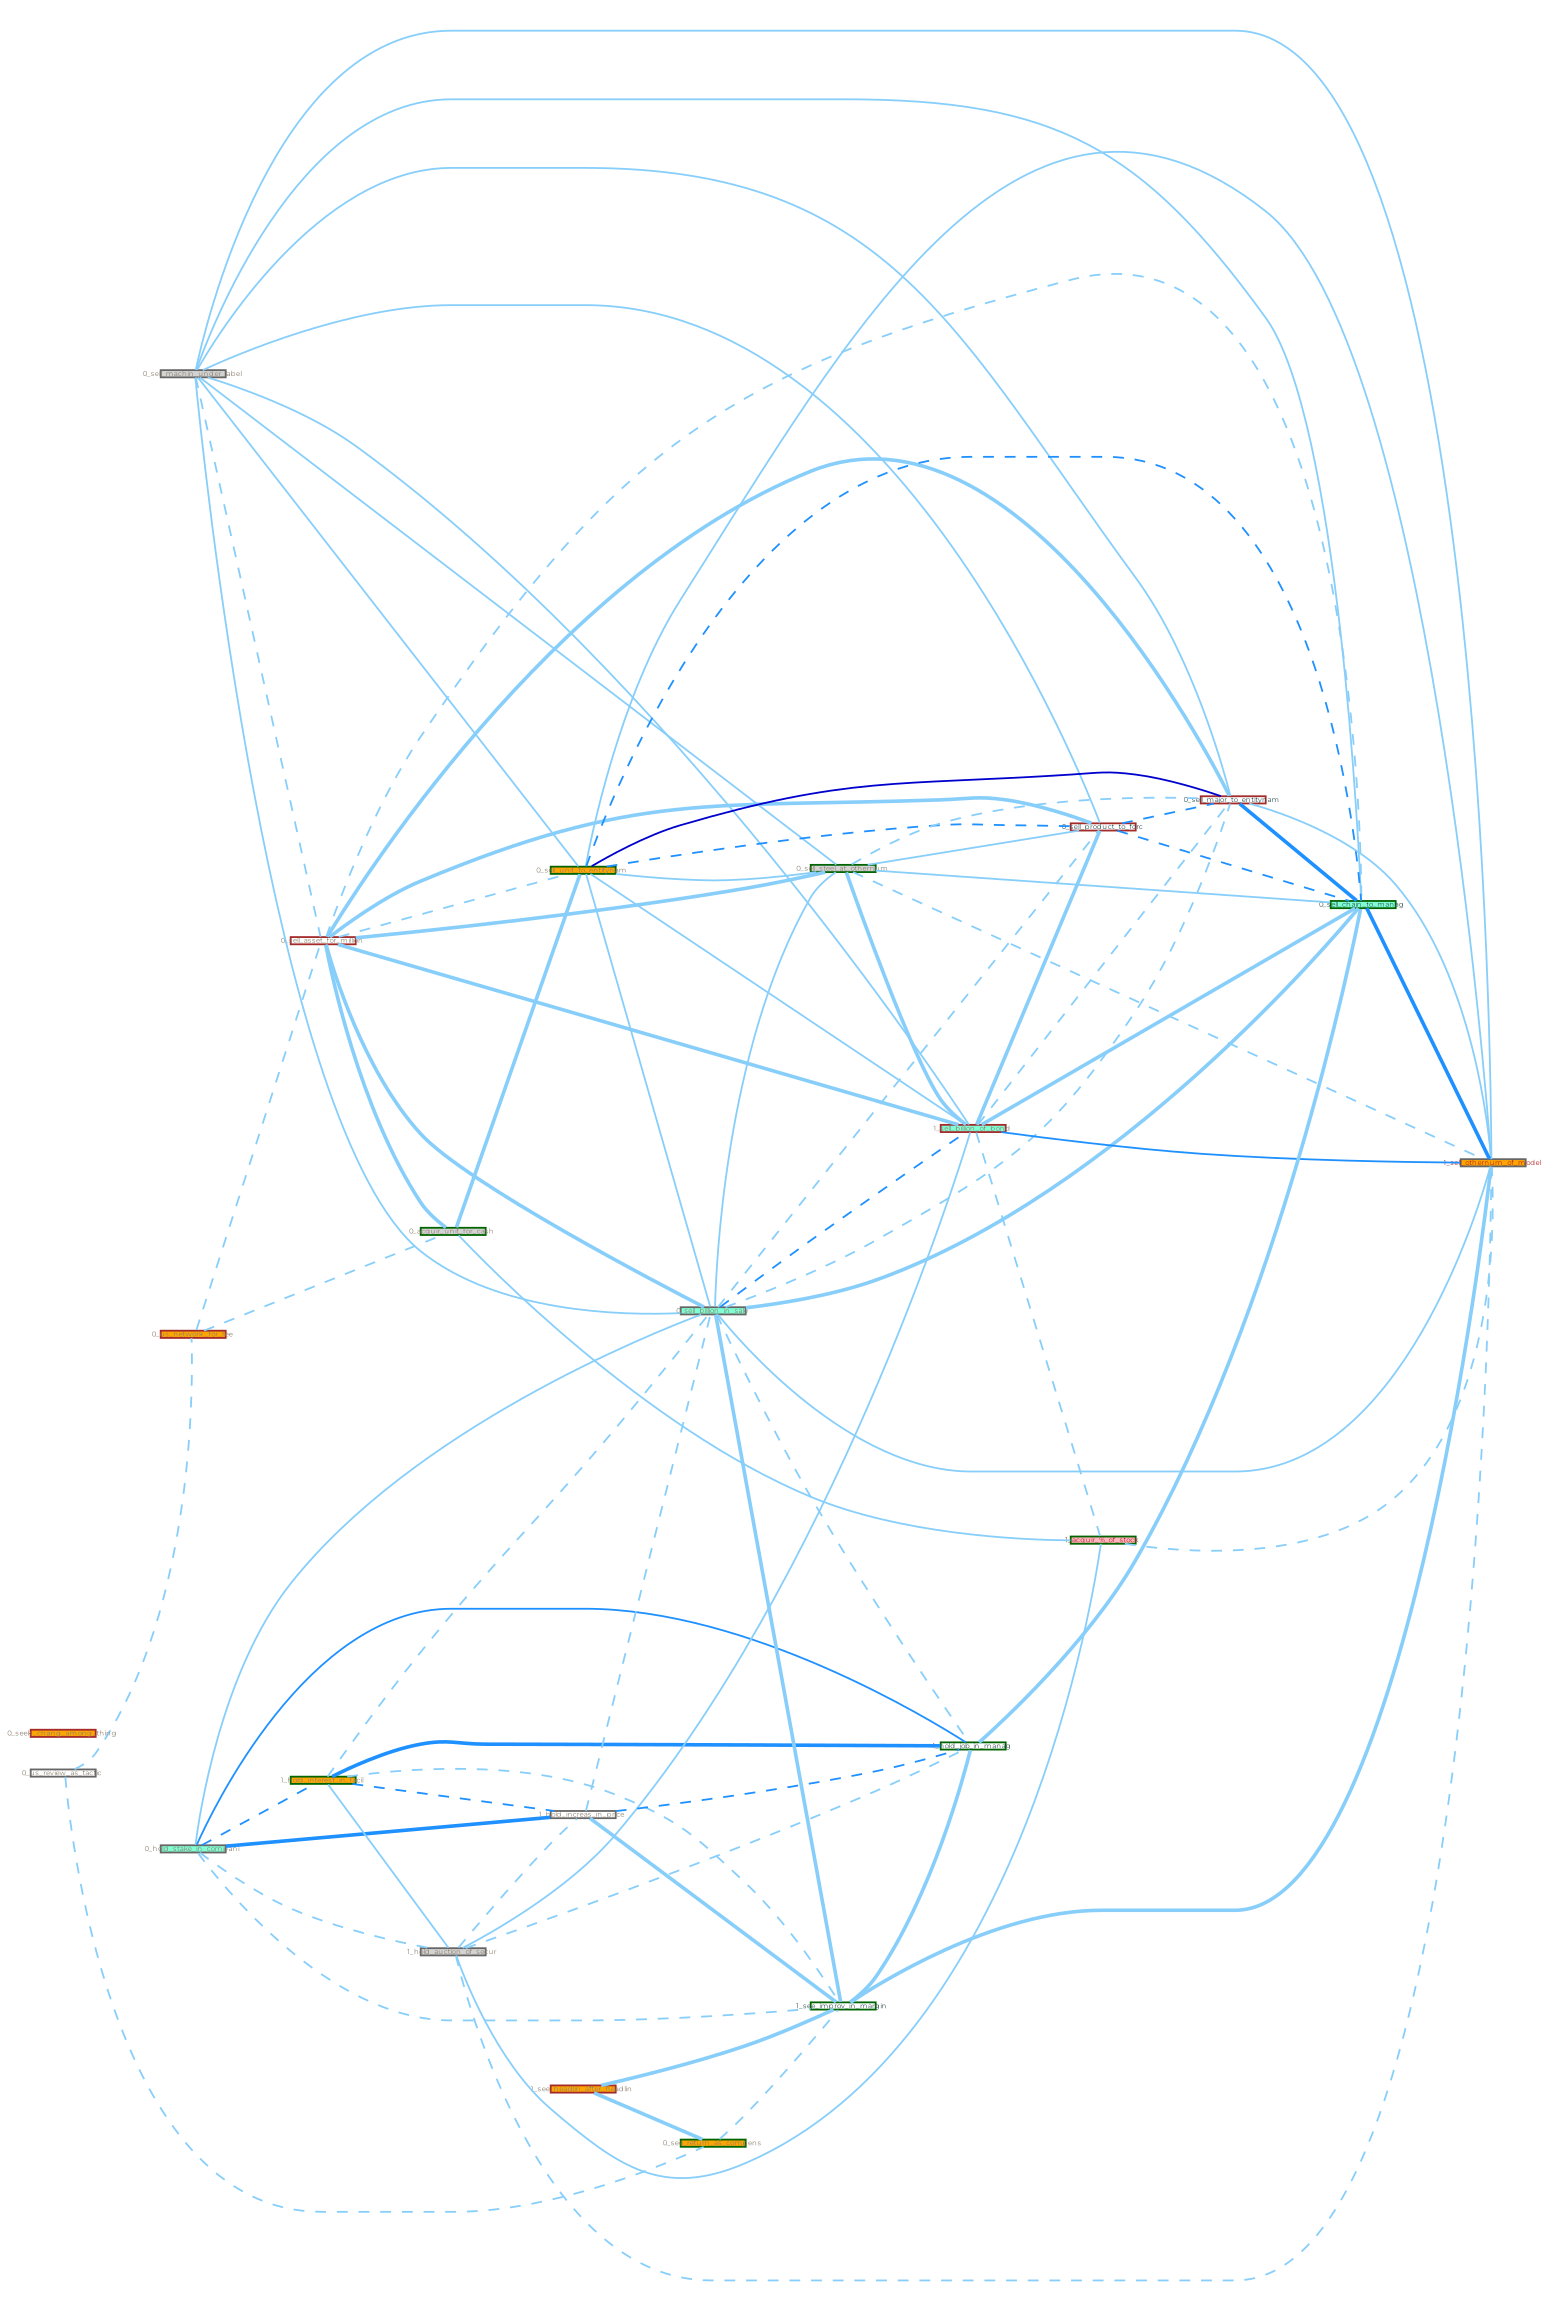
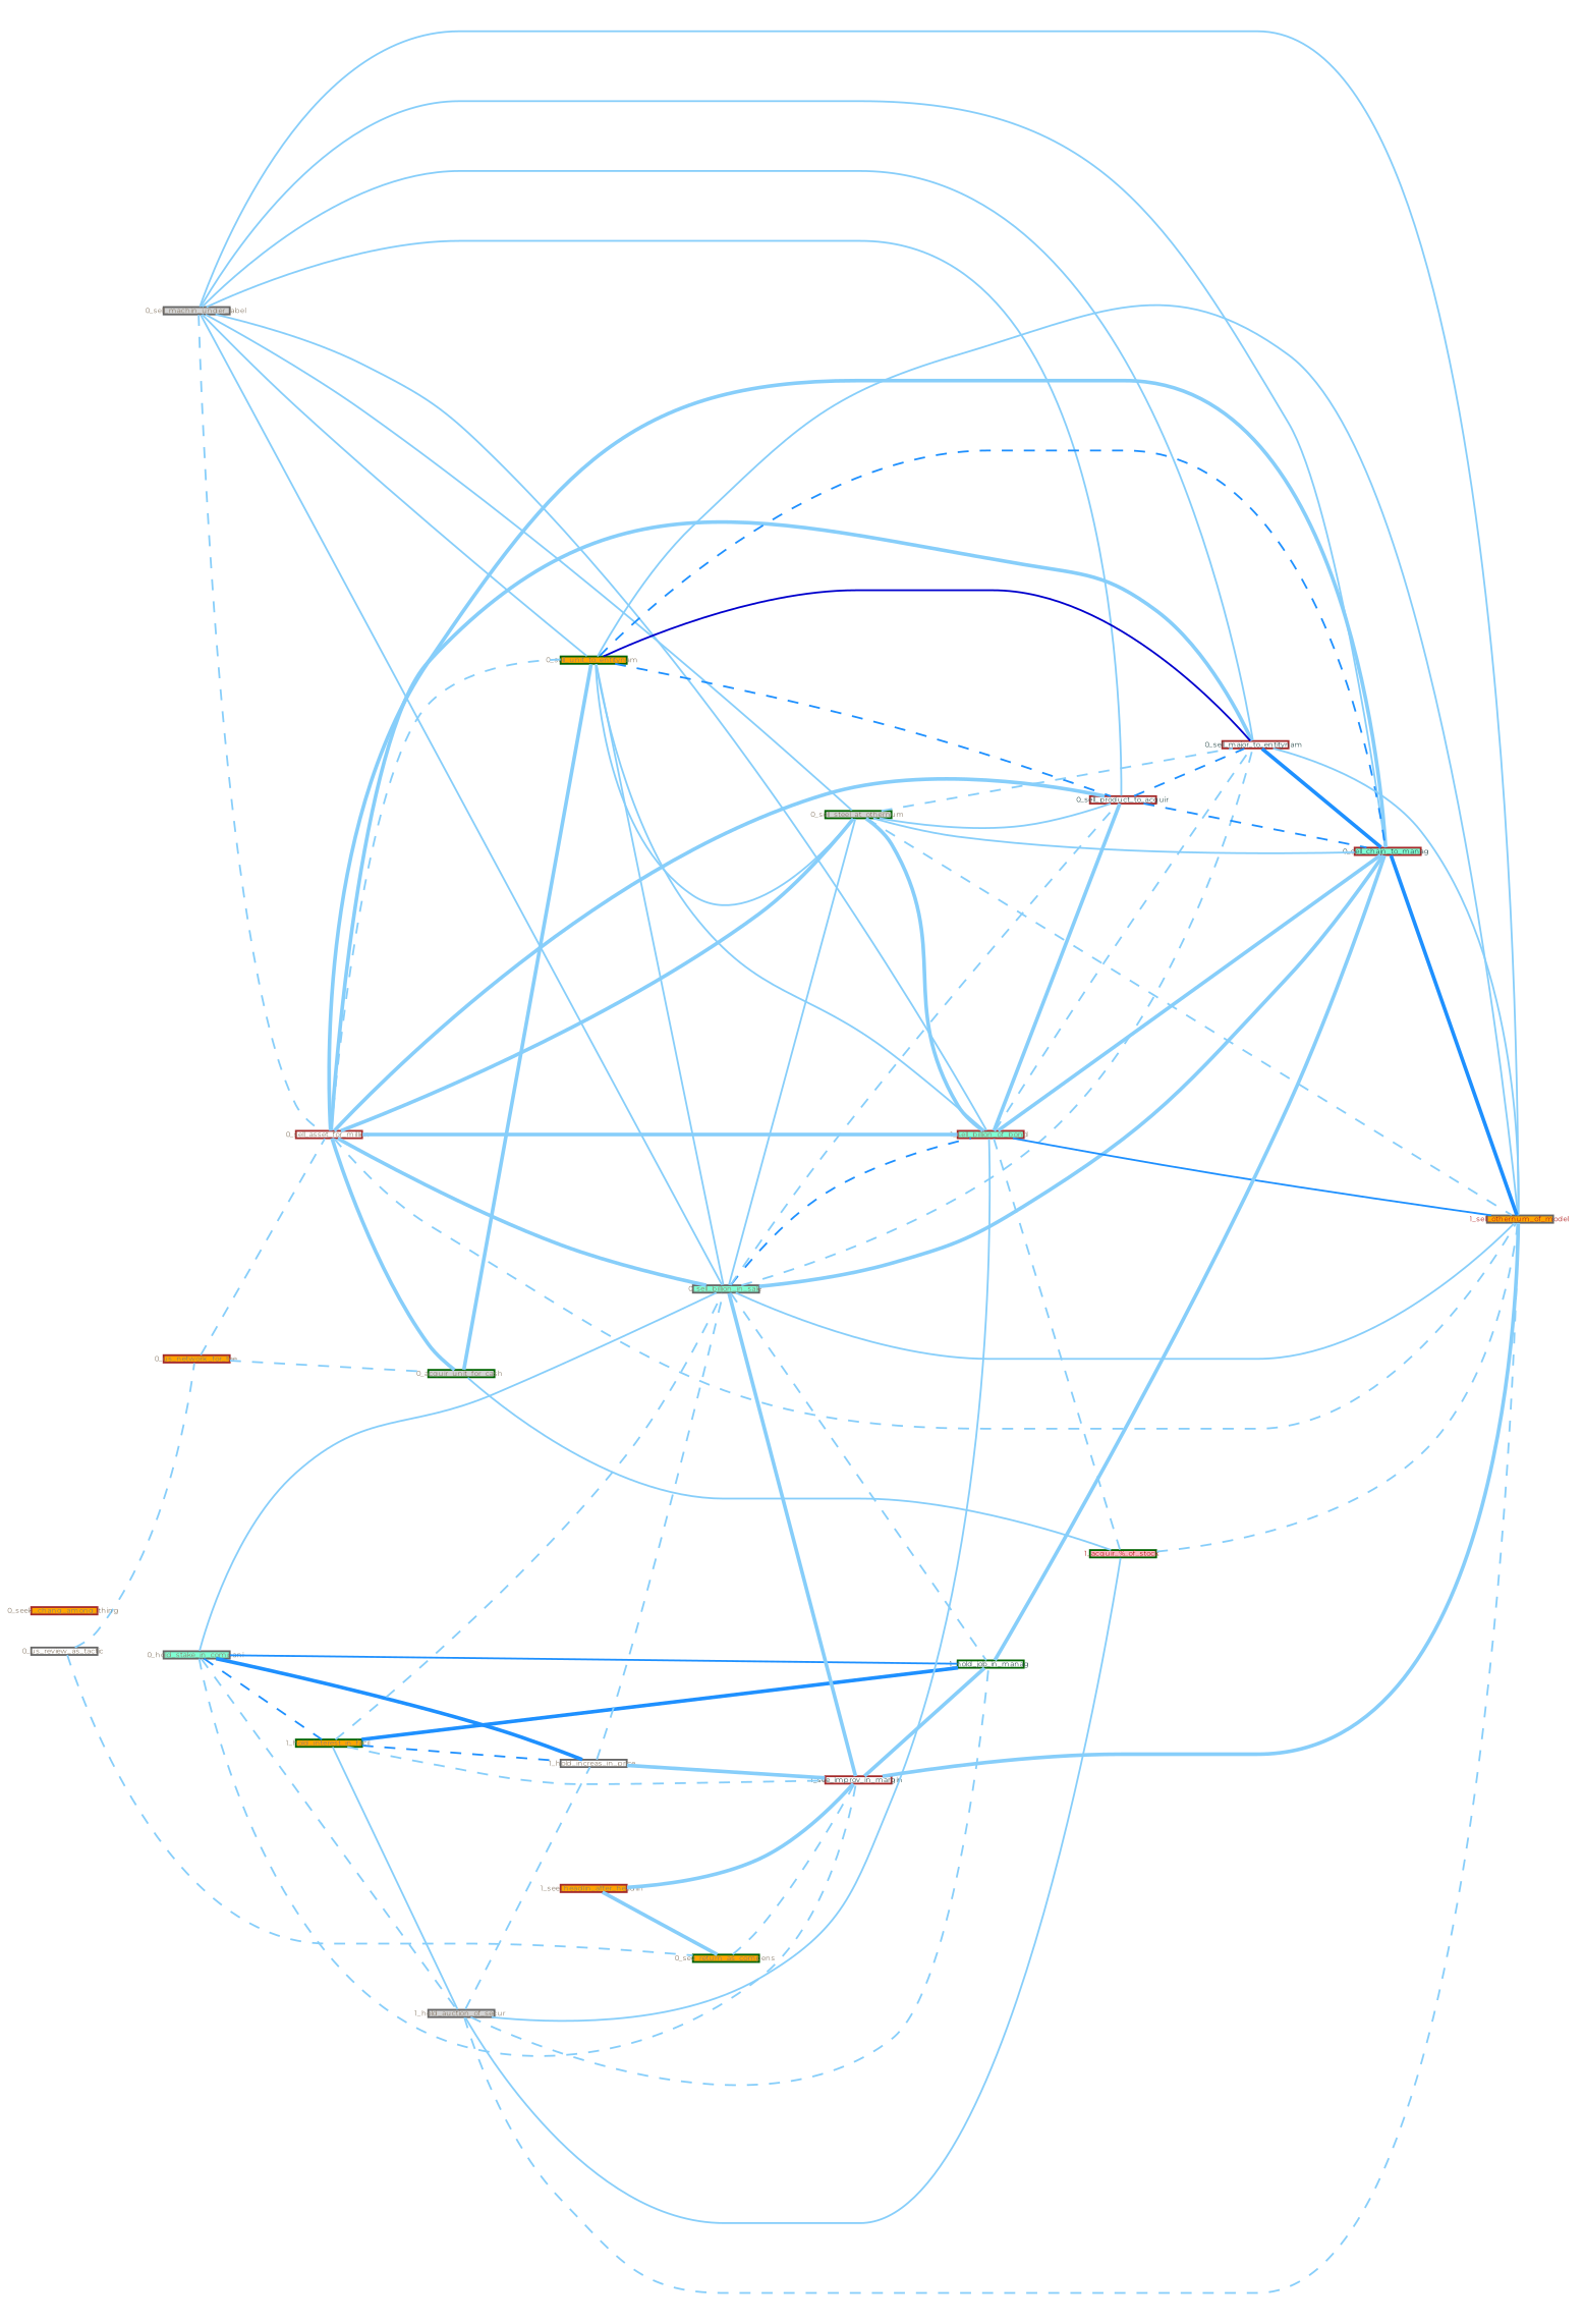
  graph {
    fontname=Montserrat
    rankdir=LR
    node [color=darkgreen fillcolor=orange fixedsize=true fontcolor="#8b7d6b" fontname=Montserrat fontsize=4 shape=polygon style=filled]
    edge [color="#87cefa" fontname=Montserrat style=dashed w=1]
    "0_sell_machin_under_label " [color=gray40 fillcolor=lightgrey height=.06 width=.5]
    "0_hold_stake_in_compani " [color=gray40 fillcolor=aquamarine height=.06 width=.5]
    "1_hold_interest_in_facil " [height=.06 width=.5]
    "1_see_headlin_after_headlin " [color=brown height=.06 width=.5]
    "0_us_review_as_tactic " [color=gray40 fillcolor=white height=.06 width=.5]
    "0_us_network_for_fee " [color=brown height=.06 width=.5]
    "0_see_return_as_compens " [height=.06 width=.5]
    "0_sell_asset_for_million " [color=brown fillcolor=white height=.06 width=.5]
    "0_acquir_unit_for_cash " [fillcolor=lightgrey height=.06 width=.5]
    "0_sell_unit_to_entitynam " [height=.06 width=.5]
    "1_hold_auction_of_secur " [color=gray40 fillcolor=lightgrey height=.06 width=.5]
    "1_hold_increas_in_price " [color=gray40 fillcolor=white height=.06 width=.5]
    "0_sell_billion_in_sale " [color=gray40 fillcolor=aquamarine height=.06 width=.5]
    "0_sell_steel_at_othernum " [fillcolor=lightgrey height=.06 width=.5]
    "0_seek_chang_among_thing " [color=brown height=.06 width=.5]
    "1_sell_billion_of_bond " [color=brown fillcolor=aquamarine height=.06 width=.5]
    "1_acquir_%_of_stock " [fillcolor=lightpink fontcolor="#b22222" height=.06 width=.5]
    "1_sell_othernum_of_model " [color=gray40 fontcolor="#b22222" height=.06 width=.5]
-   "0_sell_product_to_forc " [color=brown fillcolor=white fontcolor="#2f4f4f" height=.06 width=.5]
+   "0_sell_product_to_forc " [color=brown fillcolor=white fontcolor="#2f4f4f" height=.06 width=.5 label="0_sell_product_to_acquir"]
    "0_sell_major_to_entitynam " [color=brown fillcolor=white fontcolor="#2f4f4f" height=.06 width=.5]
-   "0_sell_chain_to_manag " [fillcolor=aquamarine fontcolor="#2f4f4f" height=.06 width=.5]
-   "1_see_improv_in_margin " [fillcolor=white fontcolor="#2f4f4f" height=.06 width=.5]
+   "0_sell_chain_to_manag " [color=brown fillcolor=aquamarine fontcolor="#2f4f4f" height=.06 width=.5]
+   "1_see_improv_in_margin " [color=brown fillcolor=white fontcolor="#2f4f4f" height=.06 width=.5]
    "1_hold_job_in_manag " [fillcolor=white fontcolor="#2f4f4f" height=.06 width=.5]
    subgraph sub_1 {
      "0_sell_machin_under_label "
      "0_hold_stake_in_compani "
      "1_hold_interest_in_facil "
      "1_see_headlin_after_headlin "
      "0_us_review_as_tactic "
      "0_us_network_for_fee "
      "0_see_return_as_compens "
      "0_sell_asset_for_million "
      "0_acquir_unit_for_cash "
      "0_sell_unit_to_entitynam "
      "1_hold_auction_of_secur "
      "1_hold_increas_in_price "
      "0_sell_billion_in_sale "
      "0_sell_steel_at_othernum "
      "0_seek_chang_among_thing "
      "1_sell_billion_of_bond "
    }
    subgraph sub_2 {
      "1_acquir_%_of_stock "
      "1_sell_othernum_of_model "
    }
    "0_sell_machin_under_label " -- "0_sell_asset_for_million "
    "0_sell_machin_under_label " -- "0_sell_unit_to_entitynam " [style=solid]
    "0_sell_machin_under_label " -- "0_sell_billion_in_sale " [style=solid]
    "0_sell_machin_under_label " -- "0_sell_steel_at_othernum " [style=solid]
    "0_sell_machin_under_label " -- "1_sell_billion_of_bond " [style=solid]
    "0_sell_machin_under_label " -- "1_sell_othernum_of_model " [style=solid]
    "0_sell_machin_under_label " -- "0_sell_product_to_forc " [style=solid]
    "0_sell_machin_under_label " -- "0_sell_major_to_entitynam " [style=solid]
    "0_sell_machin_under_label " -- "0_sell_chain_to_manag " [style=solid]
    "0_hold_stake_in_compani " -- "1_hold_interest_in_facil " [color="#1e90ff" w=2]
    "0_hold_stake_in_compani " -- "1_hold_auction_of_secur "
    "0_hold_stake_in_compani " -- "1_hold_increas_in_price " [color="#1e90ff" style=bold w=2]
    "0_hold_stake_in_compani " -- "0_sell_billion_in_sale " [style=solid]
    "0_hold_stake_in_compani " -- "1_see_improv_in_margin "
    "0_hold_stake_in_compani " -- "1_hold_job_in_manag " [color="#1e90ff" style=solid w=2]
    "1_hold_interest_in_facil " -- "1_hold_auction_of_secur " [style=solid]
    "1_hold_interest_in_facil " -- "1_hold_increas_in_price " [color="#1e90ff" w=2]
    "1_hold_interest_in_facil " -- "0_sell_billion_in_sale "
    "1_hold_interest_in_facil " -- "1_see_improv_in_margin "
    "1_hold_interest_in_facil " -- "1_hold_job_in_manag " [color="#1e90ff" style=bold w=2]
    "1_see_headlin_after_headlin " -- "0_see_return_as_compens " [style=bold]
    "1_see_headlin_after_headlin " -- "1_see_improv_in_margin " [style=bold]
    "0_us_review_as_tactic " -- "0_us_network_for_fee "
    "0_us_review_as_tactic " -- "0_see_return_as_compens "
    "0_us_network_for_fee " -- "0_sell_asset_for_million "
    "0_us_network_for_fee " -- "0_acquir_unit_for_cash "
    "0_see_return_as_compens " -- "1_see_improv_in_margin "
    "0_sell_asset_for_million " -- "0_acquir_unit_for_cash " [style=bold]
    "0_sell_asset_for_million " -- "0_sell_unit_to_entitynam "
    "0_sell_asset_for_million " -- "0_sell_billion_in_sale " [style=bold]
    "0_sell_asset_for_million " -- "0_sell_steel_at_othernum " [style=bold]
    "0_sell_asset_for_million " -- "1_sell_billion_of_bond " [style=bold]
+   "0_sell_asset_for_million " -- "1_sell_othernum_of_model "
    "0_sell_asset_for_million " -- "0_sell_product_to_forc " [style=bold]
    "0_sell_asset_for_million " -- "0_sell_major_to_entitynam " [style=bold]
-   "0_sell_asset_for_million " -- "0_sell_chain_to_manag "
+   "0_sell_asset_for_million " -- "0_sell_chain_to_manag " [style=bold]
    "0_acquir_unit_for_cash " -- "0_sell_unit_to_entitynam " [style=bold]
    "0_acquir_unit_for_cash " -- "1_acquir_%_of_stock " [style=solid]
    "0_sell_unit_to_entitynam " -- "0_sell_billion_in_sale " [style=solid]
    "0_sell_unit_to_entitynam " -- "0_sell_steel_at_othernum " [style=solid]
    "0_sell_unit_to_entitynam " -- "1_sell_billion_of_bond " [style=solid]
    "0_sell_unit_to_entitynam " -- "1_sell_othernum_of_model " [style=solid]
    "0_sell_unit_to_entitynam " -- "0_sell_product_to_forc " [color="#1e90ff" w=2]
    "0_sell_unit_to_entitynam " -- "0_sell_major_to_entitynam " [color="#0000cd" style=solid w=3]
    "0_sell_unit_to_entitynam " -- "0_sell_chain_to_manag " [color="#1e90ff" w=2]
    "1_hold_auction_of_secur " -- "1_hold_increas_in_price "
    "1_hold_auction_of_secur " -- "1_sell_billion_of_bond " [style=solid]
    "1_hold_auction_of_secur " -- "1_acquir_%_of_stock " [style=solid]
    "1_hold_auction_of_secur " -- "1_sell_othernum_of_model "
    "1_hold_auction_of_secur " -- "1_hold_job_in_manag "
    "1_hold_increas_in_price " -- "0_sell_billion_in_sale "
    "1_hold_increas_in_price " -- "1_see_improv_in_margin " [style=bold]
-   "1_hold_increas_in_price " -- "1_hold_job_in_manag " [color="#1e90ff" w=2]
    "0_sell_billion_in_sale " -- "0_sell_steel_at_othernum " [style=solid]
    "0_sell_billion_in_sale " -- "1_sell_billion_of_bond " [color="#1e90ff" w=2]
    "0_sell_billion_in_sale " -- "1_sell_othernum_of_model " [style=solid]
    "0_sell_billion_in_sale " -- "0_sell_product_to_forc "
    "0_sell_billion_in_sale " -- "0_sell_major_to_entitynam "
    "0_sell_billion_in_sale " -- "0_sell_chain_to_manag " [style=bold]
    "0_sell_billion_in_sale " -- "1_see_improv_in_margin " [style=bold]
    "0_sell_billion_in_sale " -- "1_hold_job_in_manag "
    "0_sell_steel_at_othernum " -- "1_sell_billion_of_bond " [style=bold]
    "0_sell_steel_at_othernum " -- "1_sell_othernum_of_model "
    "0_sell_steel_at_othernum " -- "0_sell_product_to_forc " [style=solid]
    "0_sell_steel_at_othernum " -- "0_sell_major_to_entitynam "
    "0_sell_steel_at_othernum " -- "0_sell_chain_to_manag " [style=solid]
    "1_sell_billion_of_bond " -- "1_acquir_%_of_stock "
    "1_sell_billion_of_bond " -- "1_sell_othernum_of_model " [color="#1e90ff" style=solid w=2]
    "1_sell_billion_of_bond " -- "0_sell_product_to_forc " [style=bold]
    "1_sell_billion_of_bond " -- "0_sell_major_to_entitynam "
    "1_sell_billion_of_bond " -- "0_sell_chain_to_manag " [style=bold]
    "1_acquir_%_of_stock " -- "1_sell_othernum_of_model "
    "0_sell_product_to_forc " -- "0_sell_major_to_entitynam " [color="#1e90ff" w=2]
    "0_sell_product_to_forc " -- "0_sell_chain_to_manag " [color="#1e90ff" w=2]
    "0_sell_major_to_entitynam " -- "1_sell_othernum_of_model " [style=solid]
    "0_sell_major_to_entitynam " -- "0_sell_chain_to_manag " [color="#1e90ff" style=bold w=2]
    "0_sell_chain_to_manag " -- "1_sell_othernum_of_model " [color="#1e90ff" style=bold]
    "1_see_improv_in_margin " -- "1_sell_othernum_of_model " [style=bold]
    "1_see_improv_in_margin " -- "1_hold_job_in_manag " [style=bold]
    "1_hold_job_in_manag " -- "0_sell_chain_to_manag " [style=bold]
  }
